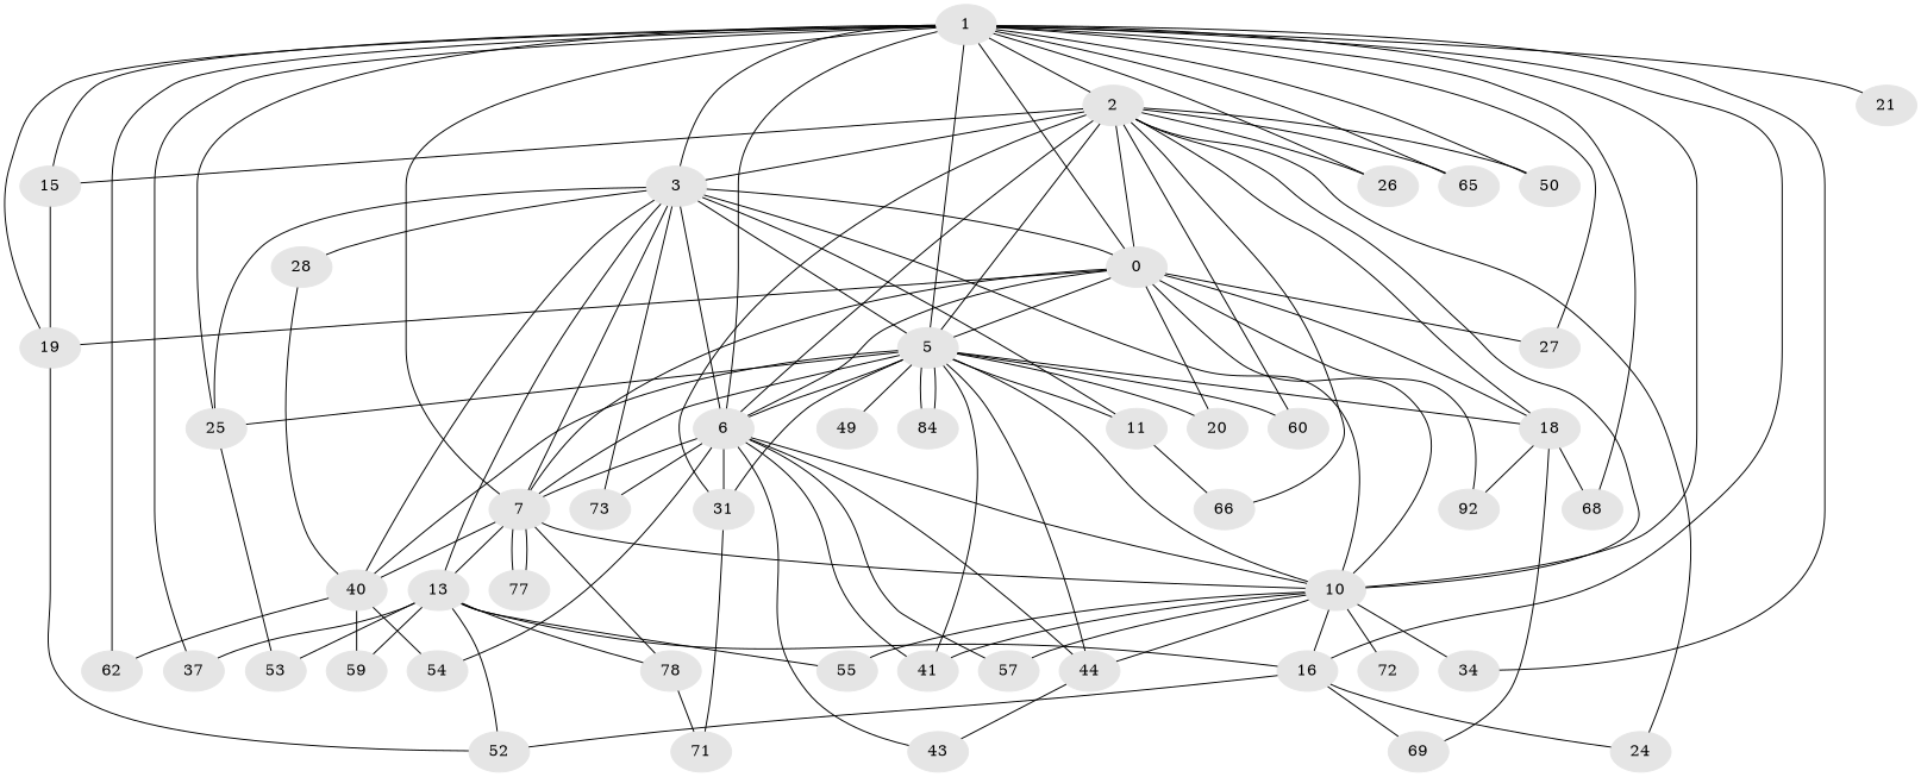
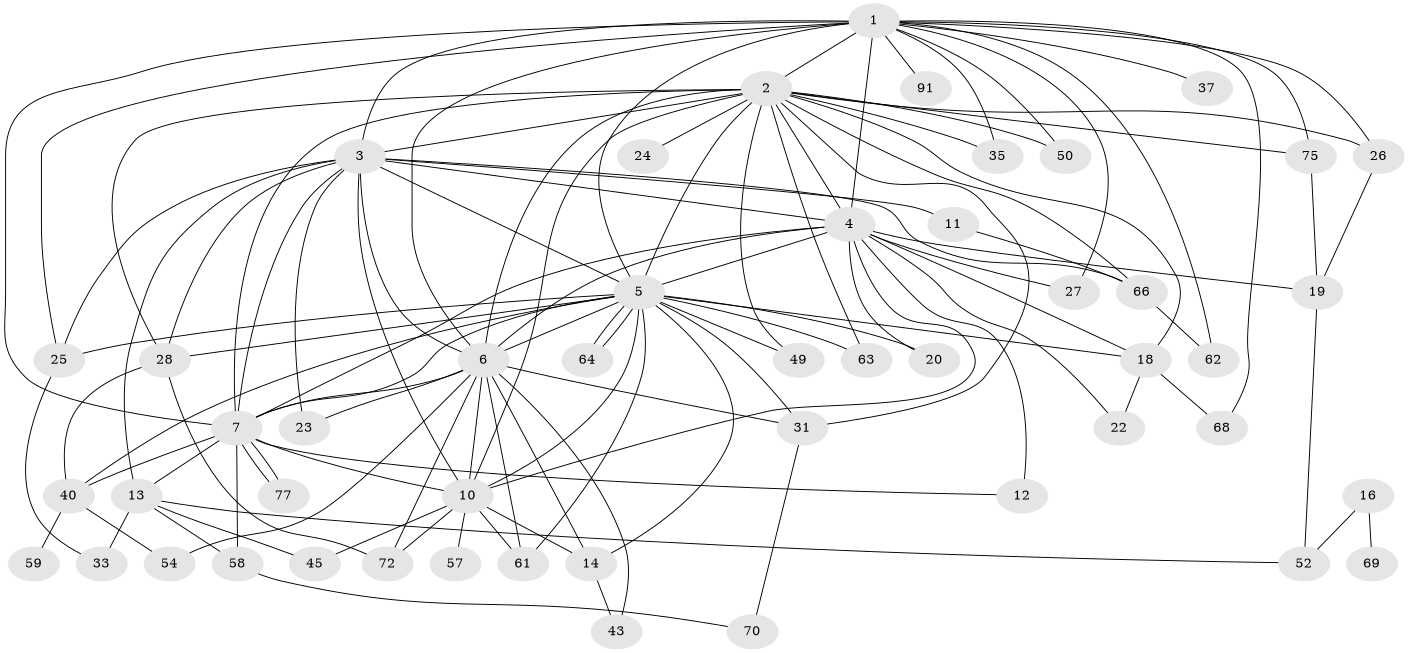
  graph {
    node [color=gray90 style=filled]
    1 [super="+9"]
    2 [super="+56"]
    3 [super="+17"]
-   4 [super="+8" label=0]
+   4 [super="+8"]
    5 [super="+51"]
    6 [super="+39"]
    7 [super="+65"]
    10 [super="+71"]
-   15
+   15 [label=75]
    16 [super="+46"]
    19 [super="+48"]
-   21
+   21 [label=91]
    25 [super="+33"]
    26 [super="+38"]
    27
-   34
-   35 [label=65]
+   35
    37
    50
    62
    68
    18 [super="+29"]
    24
    28
    31 [super="+32"]
    49
-   60
+   60 [label=63]
    66
    11 [super="+63"]
    13 [super="+36"]
-   23 [label=73]
+   23
    40 [super="+42"]
+   12 [super="+55"]
    20
-   22 [label=92]
-   14 [super="+30" label=44]
-   41 [super="+47"]
-   64 [label=84]
+   22
+   14 [super="+30"]
+   41 [super="+47" label=61]
+   64
    43
    54
    57
-   58 [label=78]
+   58
    n43 [label=77]
-   45 [label=55]
+   45
    72
    52 [super="+61"]
    69
-   53
-   70 [label=71]
+   53 [label=33]
+   70
    59
    1 -- 2 [weight=2]
    1 -- 3 [weight=2]
    1 -- 4 [weight=4]
    1 -- 5 [weight=2]
    1 -- 6 [weight=2]
    1 -- 7 [weight=2]
-   1 -- 10 [weight=2]
    1 -- 15
-   1 -- 16
-   1 -- 19
+   26 -- 19
    1 -- 21 [weight=2]
    1 -- 25
    1 -- 26 [weight=2]
    1 -- 27
-   1 -- 34
    1 -- 35
    1 -- 37
    1 -- 50
    1 -- 62
    1 -- 68
    2 -- 3 [weight=2]
    2 -- 4 [weight=2]
    2 -- 5
    2 -- 6 [weight=2]
+   2 -- 7
    2 -- 10 [weight=2]
    2 -- 15
    2 -- 26
    2 -- 35
    2 -- 50
    2 -- 18
    2 -- 24
+   2 -- 28
    2 -- 31
+   2 -- 49
    2 -- 60
    2 -- 66
    3 -- 4 [weight=2]
    3 -- 5
    3 -- 6
    3 -- 7
    3 -- 10
    3 -- 25
    3 -- 28
    3 -- 11 [weight=2]
    3 -- 13 [weight=2]
    3 -- 23
-   3 -- 40
+   3 -- 66
    4 -- 5 [weight=2]
    4 -- 6 [weight=2]
    4 -- 7 [weight=2]
    4 -- 10 [weight=2]
    4 -- 19
    4 -- 27
    4 -- 18
+   4 -- 12 [weight=2]
    4 -- 20
    4 -- 22
    5 -- 6
    5 -- 7
    5 -- 10
    5 -- 25
    5 -- 18
    5 -- 31
    5 -- 49
    5 -- 60
-   5 -- 11
+   5 -- 28
    5 -- 40
    5 -- 20
    5 -- 14
    5 -- 41
    5 -- 64
    5 -- 64
    6 -- 7 [weight=2]
    6 -- 10
    6 -- 31
    6 -- 23
    6 -- 14
    6 -- 41
    6 -- 43
    6 -- 54
-   6 -- 57
+   6 -- 72
    7 -- 10
    7 -- 13
    7 -- 40
+   7 -- 12
    7 -- 58
    7 -- n43
    7 -- n43
-   10 -- 16 [weight=2]
-   10 -- 34
    10 -- 14
    10 -- 41
    10 -- 57
    10 -- 45
    10 -- 72
    15 -- 19
-   16 -- 24
    16 -- 52
    16 -- 69
    19 -- 52
    25 -- 53
    18 -- 68
    18 -- 22
-   18 -- 69
    28 -- 40
+   28 -- 72
    31 -- 70
    11 -- 66
-   13 -- 16
-   13 -- 37
    13 -- 58
    13 -- 45
    13 -- 52
    13 -- 53
-   13 -- 59
-   40 -- 62
+   66 -- 62
    40 -- 54
    40 -- 59
    14 -- 43
    58 -- 70
  }
